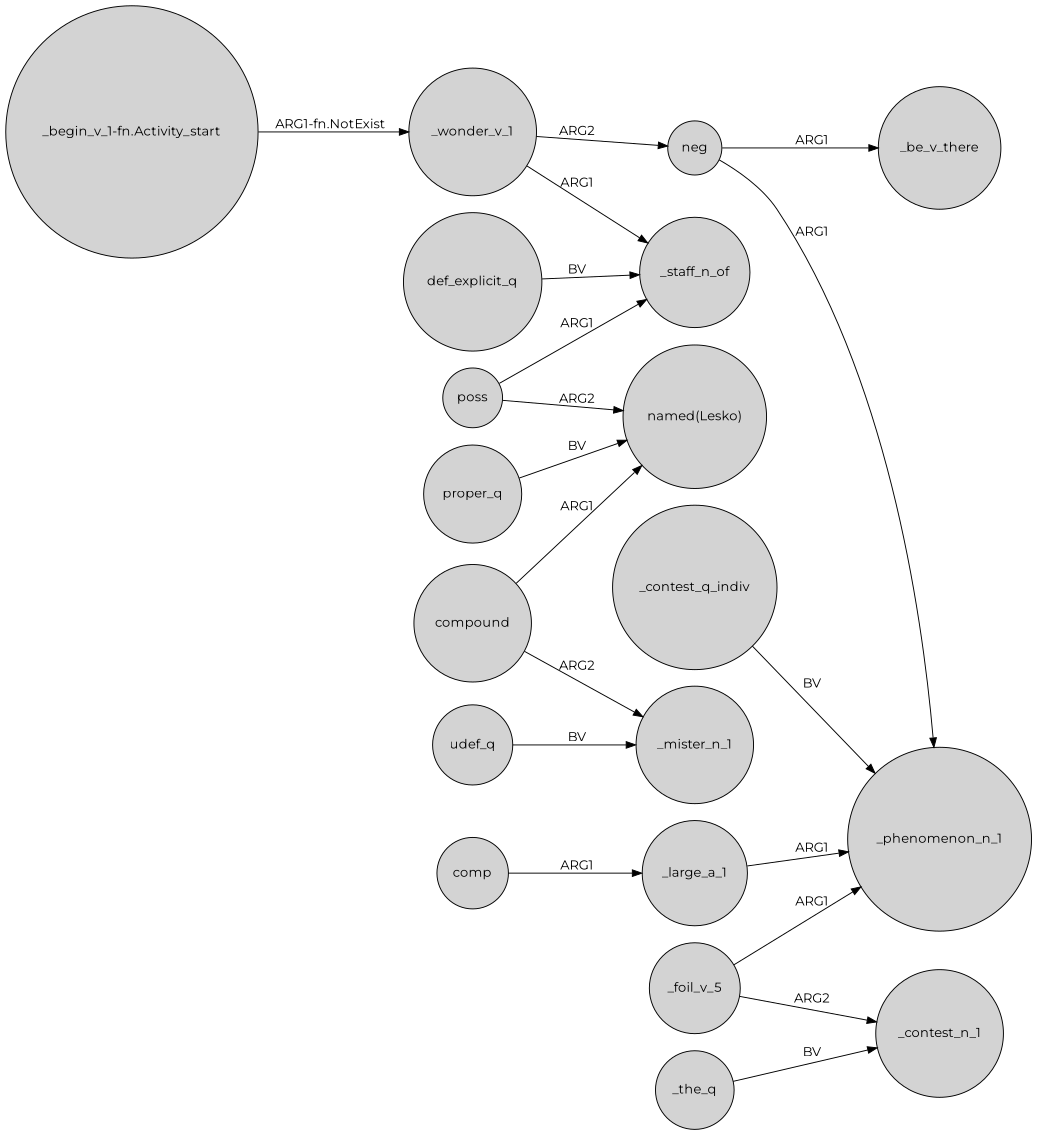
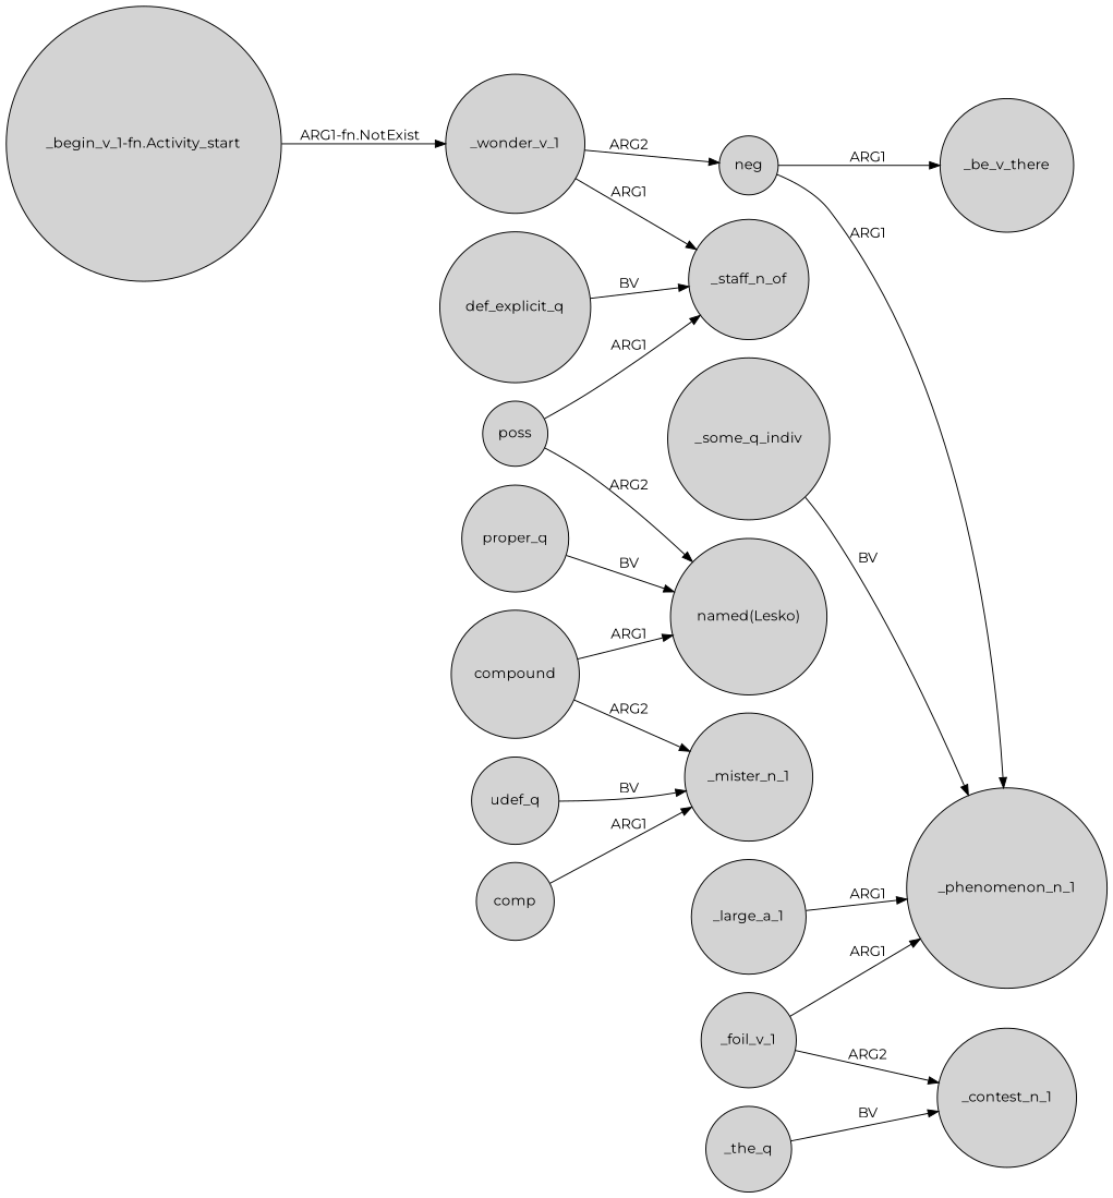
  digraph {
    fontname=Montserrat
    rankdir=LR
    node [fontname=Montserrat shape=circle style=filled]
    edge [fontname=Montserrat]
    _wonder_v_1
    _staff_n_of
    neg
    _be_v_there
    _phenomenon_n_1
    udef_q
    _mister_n_1
    compound
    "named(Lesko)"
    poss
    "_begin_v_1-fn.Activity_start"
    _large_a_1
    _the_q
    _contest_n_1
-   _foil_v_1 [label=_foil_v_5]
+   _foil_v_1
    comp
    proper_q
    def_explicit_q
-   _some_q_indiv [label=_contest_q_indiv]
+   _some_q_indiv
    _wonder_v_1 -> _staff_n_of [label=ARG1]
    _wonder_v_1 -> neg [label=ARG2]
    neg -> _be_v_there [label=ARG1]
    neg -> _phenomenon_n_1 [label=ARG1]
    udef_q -> _mister_n_1 [label=BV]
    compound -> _mister_n_1 [label=ARG2]
    compound -> "named(Lesko)" [label=ARG1]
    poss -> _staff_n_of [label=ARG1]
    poss -> "named(Lesko)" [label=ARG2]
    "_begin_v_1-fn.Activity_start" -> _wonder_v_1 [label="ARG1-fn.NotExist"]
    _large_a_1 -> _phenomenon_n_1 [label=ARG1]
    _the_q -> _contest_n_1 [label=BV]
    _foil_v_1 -> _phenomenon_n_1 [label=ARG1]
    _foil_v_1 -> _contest_n_1 [label=ARG2]
-   comp -> _large_a_1 [label=ARG1]
+   comp -> _mister_n_1 [label=ARG1]
    proper_q -> "named(Lesko)" [label=BV]
    def_explicit_q -> _staff_n_of [label=BV]
    _some_q_indiv -> _phenomenon_n_1 [label=BV]
  }
